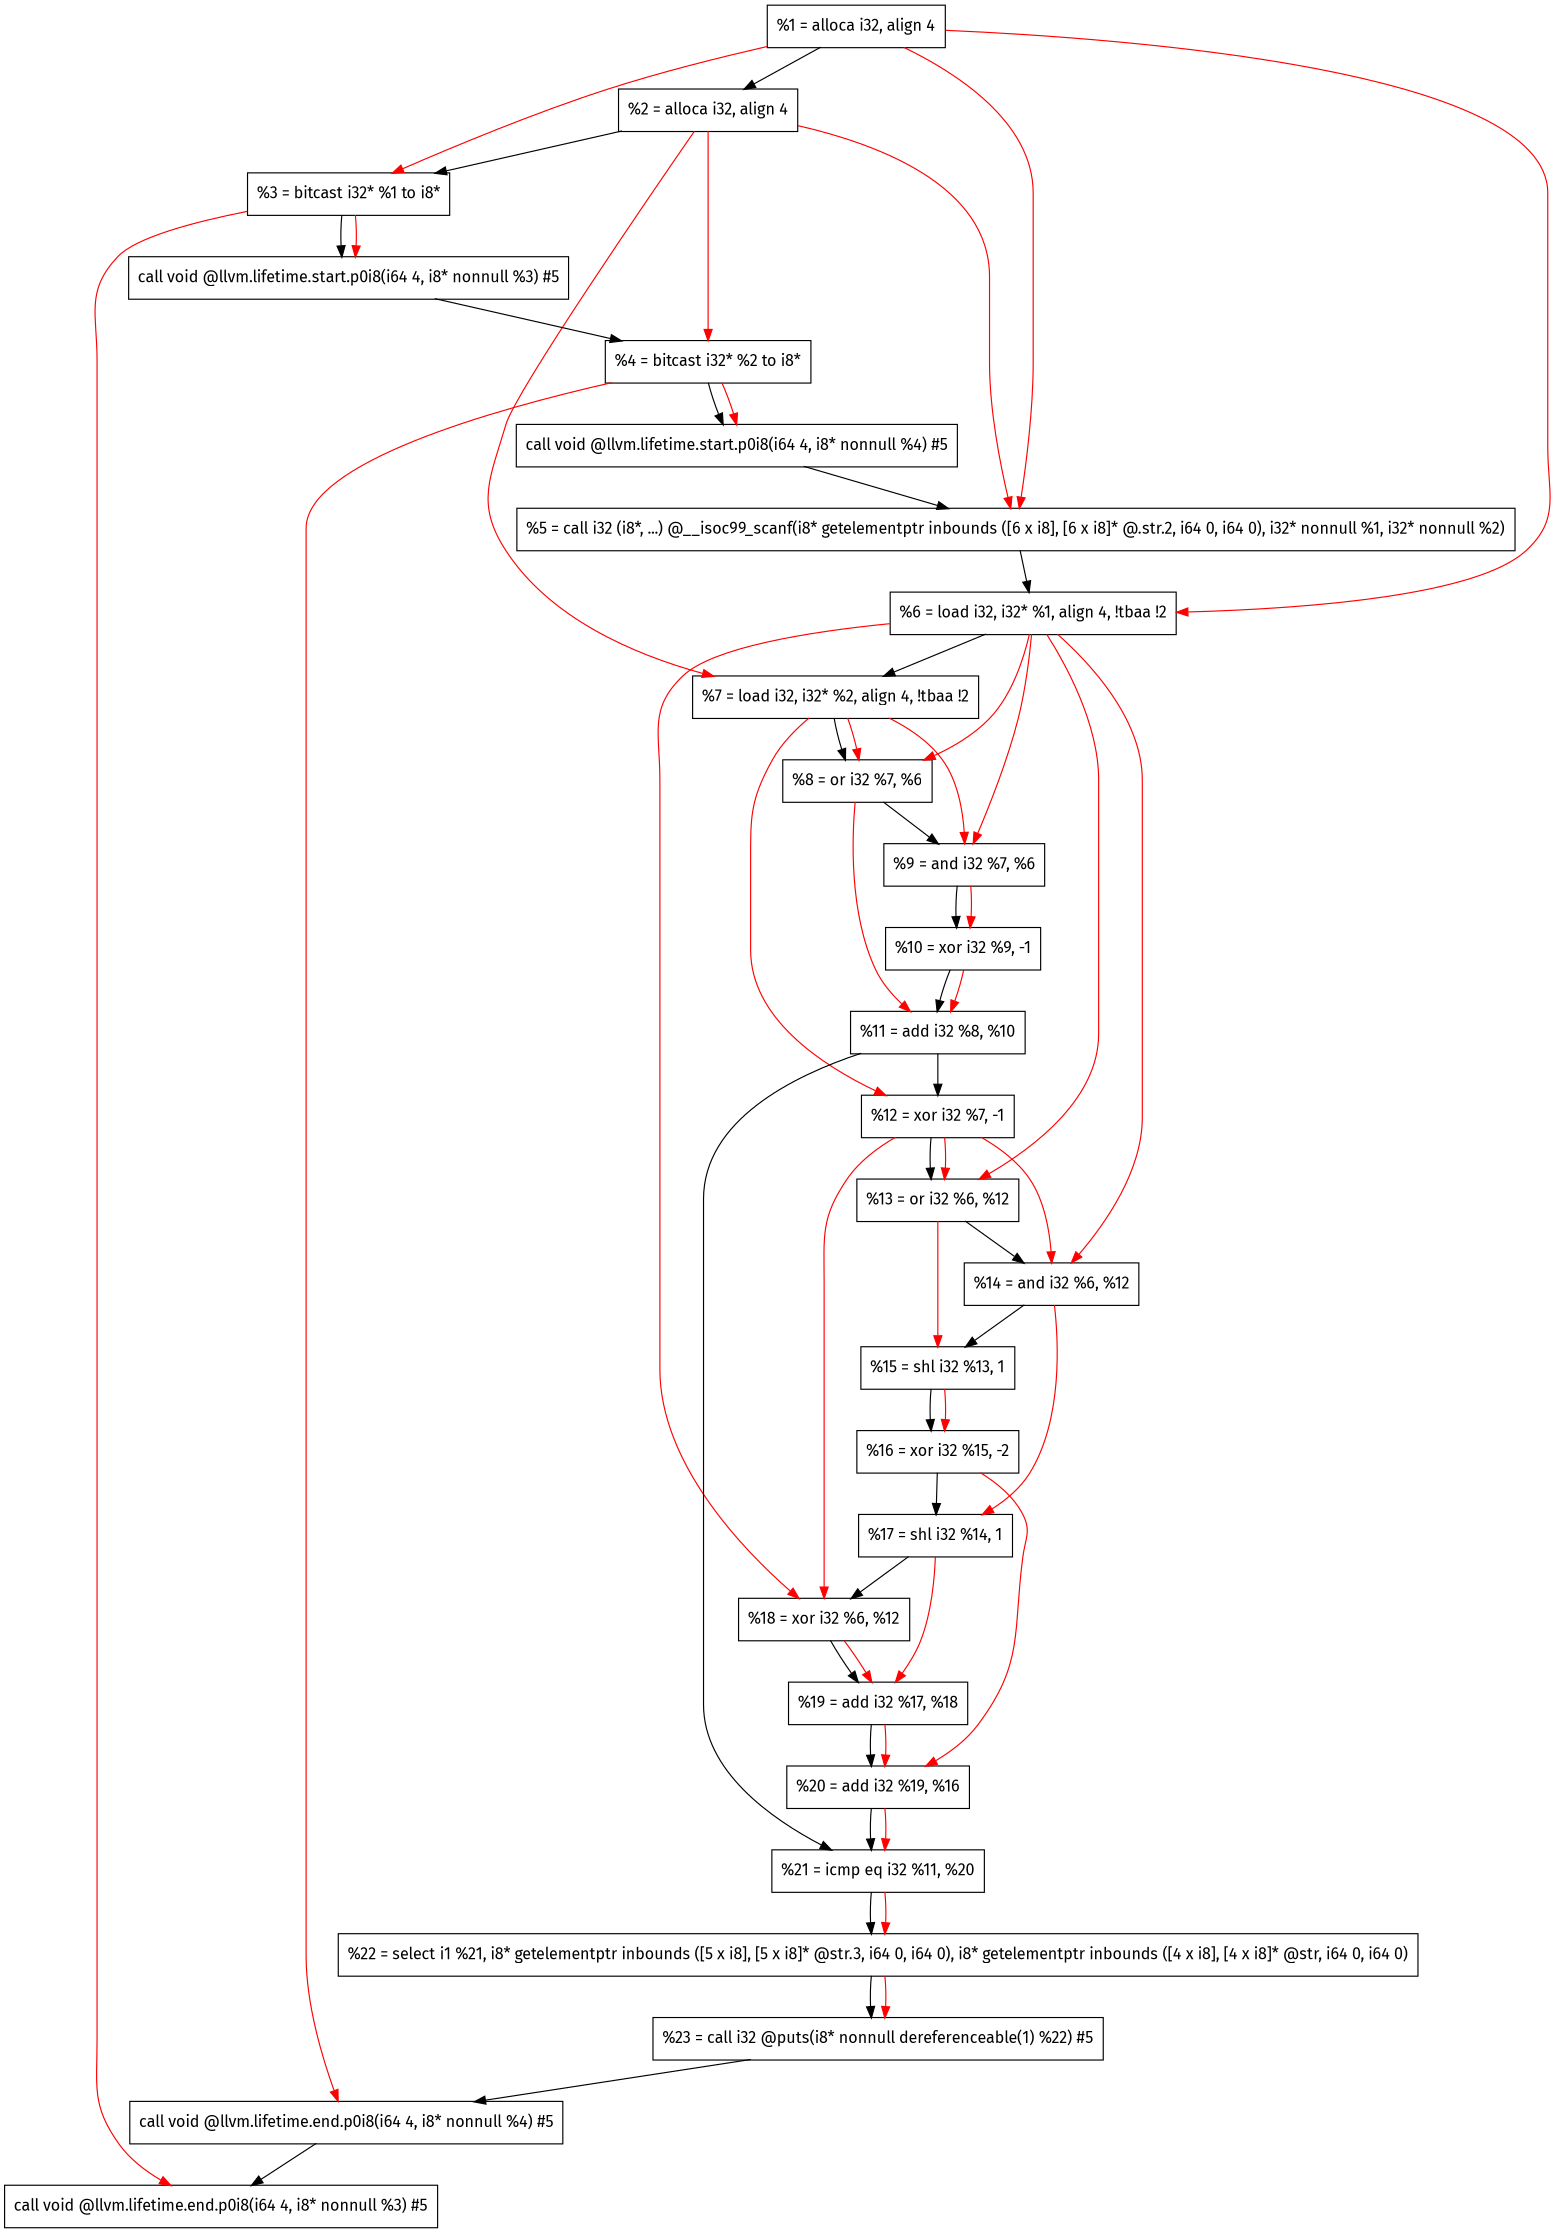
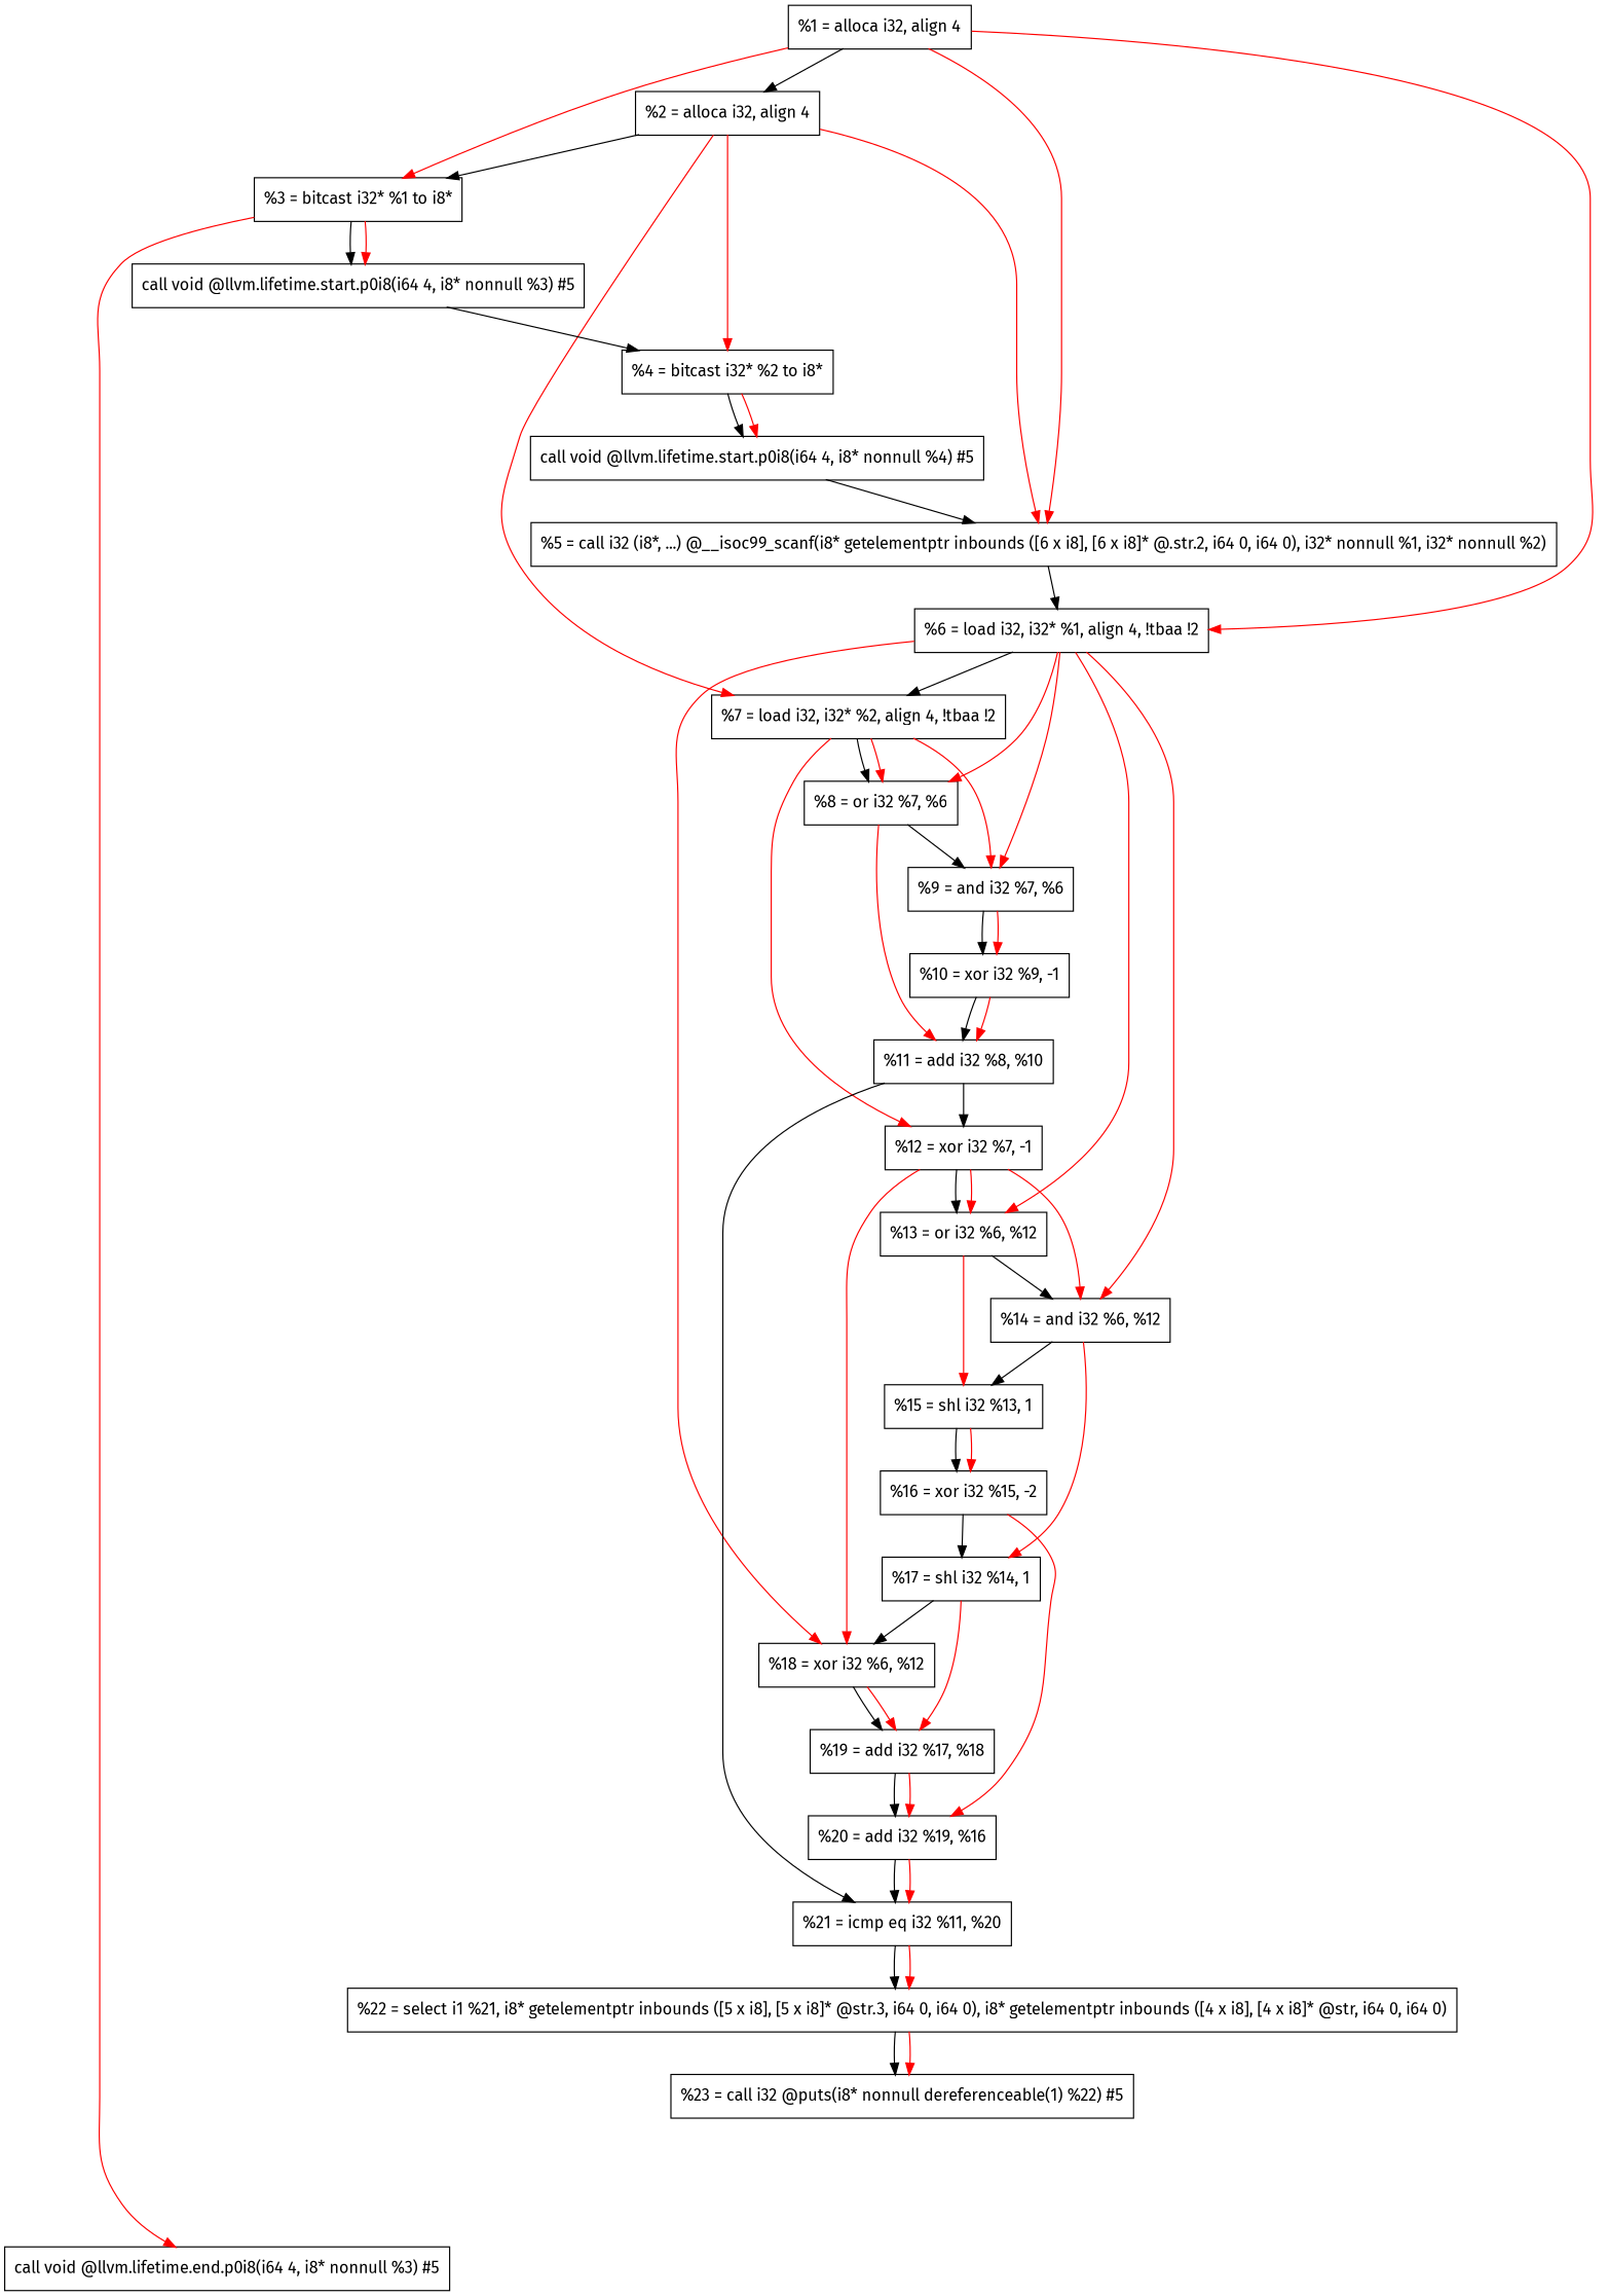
  digraph {
    fontname="Fira Sans"
    node [fontname="Fira Sans" shape=record]
    edge [fontname="Fira Sans" color=red]
    n1 [label="  %1 = alloca i32, align 4"]
    n2 [label="  %2 = alloca i32, align 4"]
    n3 [label="  %3 = bitcast i32* %1 to i8*"]
    n4 [label="  %5 = call i32 (i8*, ...) @__isoc99_scanf(i8* getelementptr inbounds ([6 x i8], [6 x i8]* @.str.2, i64 0, i64 0), i32* nonnull %1, i32* nonnull %2)"]
    n5 [label="  %6 = load i32, i32* %1, align 4, !tbaa !2"]
    n6 [label="  %4 = bitcast i32* %2 to i8*"]
    n7 [label="  %7 = load i32, i32* %2, align 4, !tbaa !2"]
    n8 [label="  call void @llvm.lifetime.start.p0i8(i64 4, i8* nonnull %3) #5"]
    n9 [label="  call void @llvm.lifetime.end.p0i8(i64 4, i8* nonnull %3) #5"]
    n10 [label="  %8 = or i32 %7, %6"]
    n11 [label="  %9 = and i32 %7, %6"]
    n12 [label="  %13 = or i32 %6, %12"]
    n13 [label="  %14 = and i32 %6, %12"]
    n14 [label="  %18 = xor i32 %6, %12"]
    n15 [label="  call void @llvm.lifetime.start.p0i8(i64 4, i8* nonnull %4) #5"]
-   n16 [label="  call void @llvm.lifetime.end.p0i8(i64 4, i8* nonnull %4) #5"]
    n17 [label="  %12 = xor i32 %7, -1"]
    n18 [label="  %11 = add i32 %8, %10"]
    n19 [label="  %10 = xor i32 %9, -1"]
    n20 [label="  %15 = shl i32 %13, 1"]
    n21 [label="  %17 = shl i32 %14, 1"]
    n22 [label="  %19 = add i32 %17, %18"]
    n23 [label="  %21 = icmp eq i32 %11, %20"]
    n24 [label="  %22 = select i1 %21, i8* getelementptr inbounds ([5 x i8], [5 x i8]* @str.3, i64 0, i64 0), i8* getelementptr inbounds ([4 x i8], [4 x i8]* @str, i64 0, i64 0)"]
    n25 [label="  %16 = xor i32 %15, -2"]
    n26 [label="  %20 = add i32 %19, %16"]
    n27 [label="  %23 = call i32 @puts(i8* nonnull dereferenceable(1) %22) #5"]
    n1 -> n2 [color=""]
    n1 -> n3
    n1 -> n4
    n1 -> n5
    n2 -> n3 [color=""]
    n2 -> n4
    n2 -> n6
    n2 -> n7
    n3 -> n8 [color=""]
    n3 -> n8
    n3 -> n9
    n4 -> n5 [color=""]
    n5 -> n7 [color=""]
    n5 -> n10
    n5 -> n11
    n5 -> n12
    n5 -> n13
    n5 -> n14
    n6 -> n15 [color=""]
    n6 -> n15
-   n6 -> n16
    n7 -> n10 [color=""]
    n7 -> n10
    n7 -> n11
    n7 -> n17
    n8 -> n6 [color=""]
    n10 -> n11 [color=""]
    n10 -> n18
    n11 -> n19 [color=""]
    n11 -> n19
    n12 -> n13 [color=""]
    n12 -> n20
    n13 -> n20 [color=""]
    n13 -> n21
    n14 -> n22 [color=""]
    n14 -> n22
    n15 -> n4 [color=""]
-   n16 -> n9 [color=""]
    n17 -> n12 [color=""]
    n17 -> n12
    n17 -> n13
    n17 -> n14
    n18 -> n17 [color=""]
    n18 -> n23 [color=black]
    n19 -> n18 [color=""]
    n19 -> n18
    n20 -> n25 [color=""]
    n20 -> n25
    n21 -> n14 [color=""]
    n21 -> n22
    n22 -> n26 [color=""]
    n22 -> n26
    n23 -> n24 [color=""]
    n23 -> n24
    n24 -> n27 [color=""]
    n24 -> n27
    n25 -> n21 [color=""]
    n25 -> n26
    n26 -> n23 [color=""]
    n26 -> n23
-   n27 -> n16 [color=""]
  }
